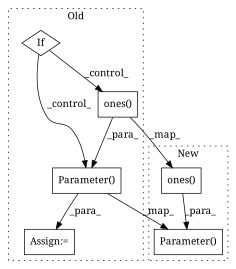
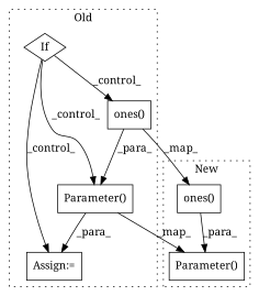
  digraph {
    fontname="Noto Serif"
    node [a=75 l="11,1" shape=box fontname="Noto Serif"]
    edge [fontname="Noto Serif"]
    n1 [label="ones()" s="2673,2695"]
    n2 [l="13,21" label="Parameter()" s="2660,2696"]
    n3 [a=96 l="3,14" label=If s="2625,2637" shape=diamond]
    n4 [a=68 l=3 label="Assign:=" s=2657]
    n5 [label="ones()" s="2706,2729"]
    n6 [l="13,21" label="Parameter()" s="2693,2730"]
    subgraph cluster_1 {
      label=Old
      style=dotted
      n1
      n2
      n3
      n4
    }
    subgraph cluster_2 {
      label=New
      style=dotted
      n5
      n6
    }
    n1 -> n2 [label=_para_]
    n1 -> n5 [label=_map_]
    n2 -> n4 [label=_para_]
    n2 -> n6 [label=_map_]
    n3 -> n1 [label=_control_]
    n3 -> n2 [label=_control_]
+   n3 -> n4 [label=_control_]
    n5 -> n6 [label=_para_]
  }
